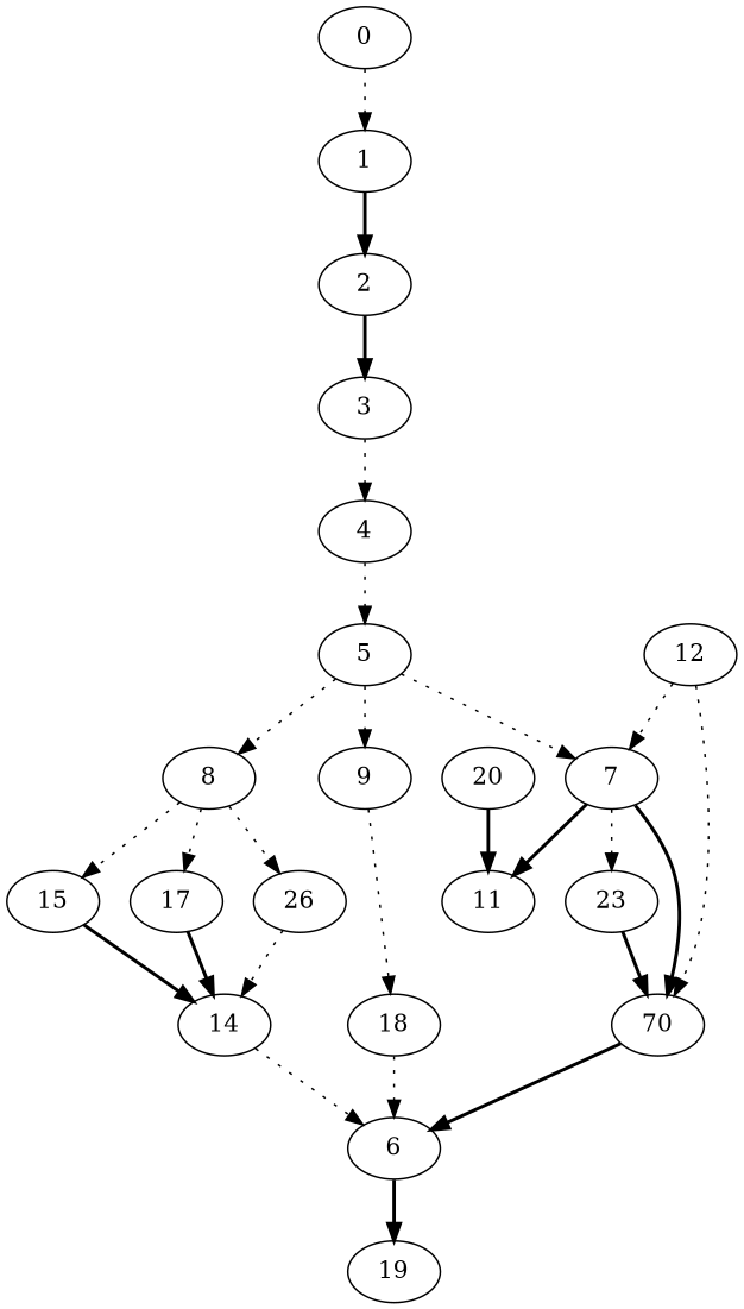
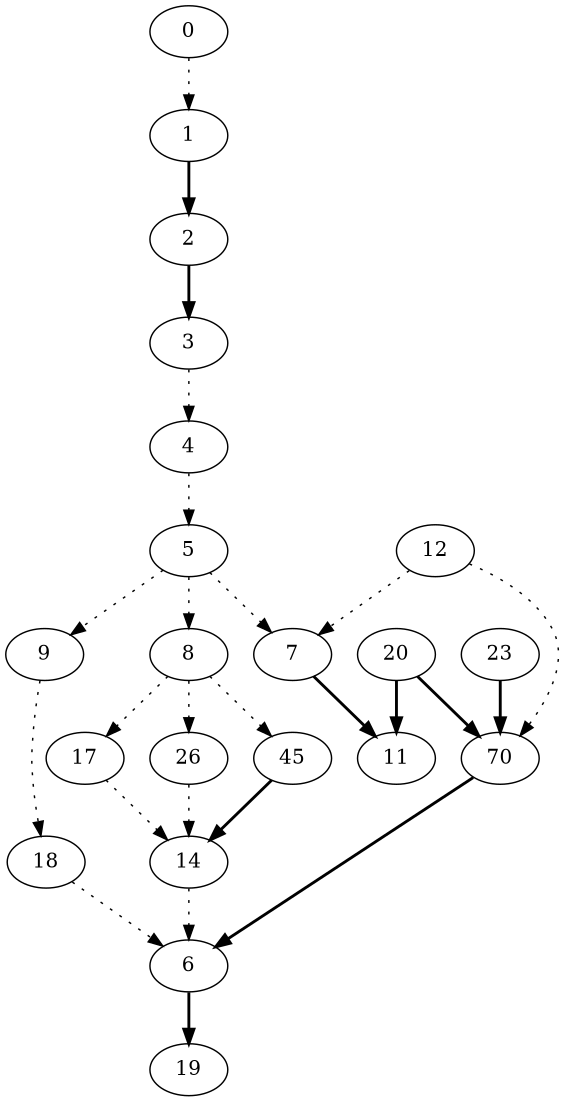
  digraph {
    "Duplicate states"=0
    GraphType=S_P
    "Max states in OPEN"=0
    Modes="120000ms; topo-ordered tasks, ; Pruning: task equivalence, fixed order ready list, ; F-value: ; Optimisation: best schedule length (SL) optimisation on equal, "
    NumberOfTasks=21
    "Pruned using list schedule length"=6055
    "States removed from OPEN"=0
    TargetSystem="Homogeneous-6"
    "Time to schedule (ms)"=261
    "Total idle time"=68
    "Total schedule length"=129
    "Total sequential time"=139
    "Total states created"=10161
    node [Processor=0 Weight=9]
    edge [Weight=58 style=dotted]
    0 ["Finish time"=9 "Start time"=0]
    1 ["Finish time"=18 "Start time"=9]
    2 ["Finish time"=23 "Start time"=18 Weight=5]
    3 ["Finish time"=26 "Start time"=23 Weight=3]
    4 ["Finish time"=30 "Start time"=26 Weight=4]
    5 ["Finish time"=33 "Start time"=30 Weight=3]
    7 ["Finish time"=75 "Start time"=66]
    8 ["Finish time"=43 "Start time"=33 Weight=10]
    9 ["Finish time"=58 "Start time"=52 Weight=6]
    11 ["Finish time"=91 "Start time"=86 Weight=5]
    n11 ["Finish time"=81 "Start time"=75 Weight=6 label=23]
    n12 ["Finish time"=52 "Start time"=45 Weight=7 label=26]
-   15 ["Finish time"=45 "Start time"=43 Weight=2]
+   15 ["Finish time"=45 "Start time"=43 Weight=2 label=45]
    17 ["Finish time"=78 Processor=1 "Start time"=68 Weight=10]
    18 ["Finish time"=66 "Start time"=58 Weight=8]
    12 ["Finish time"=86 "Start time"=81 Weight=5]
    n17 ["Finish time"=104 "Start time"=96 Weight=8 label=70]
    14 ["Finish time"=113 "Start time"=104]
    6 ["Finish time"=122 "Start time"=113]
    20 ["Finish time"=96 "Start time"=91 Weight=5]
    19 ["Finish time"=129 "Start time"=122 Weight=7]
    0 -> 1 [Weight=66]
    1 -> 2 [style=bold]
    2 -> 3 [Weight=25 style=bold]
    3 -> 4 [Weight=25]
    4 -> 5 [Weight=33]
    5 -> 7 [Weight=50]
    5 -> 8
    5 -> 9 [Weight=66]
    7 -> 11 [Weight=74 style=bold]
-   7 -> n11 [Weight=66]
    8 -> n12
    8 -> 15 [Weight=41]
    8 -> 17 [Weight=25]
    9 -> 18 [Weight=74]
    n11 -> n17 [Weight=41 style=bold]
    n12 -> 14 [Weight=74]
    15 -> 14 [Weight=33 style=bold]
-   17 -> 14 [Weight=25 style=bold]
+   17 -> 14 [Weight=25]
    18 -> 6 [Weight=74]
    12 -> 7 [Weight=83]
    12 -> n17
    n17 -> 6 [style=bold]
    14 -> 6 [Weight=41]
    6 -> 19 [Weight=25 style=bold]
    20 -> 11 [Weight=74 style=bold]
-   7 -> n17 [Weight=83 style=bold]
+   20 -> n17 [Weight=83 style=bold]
  }
